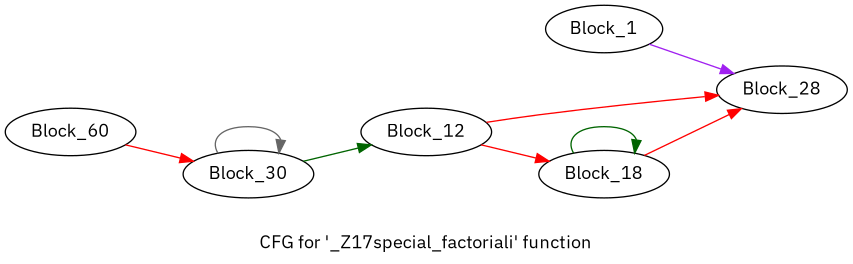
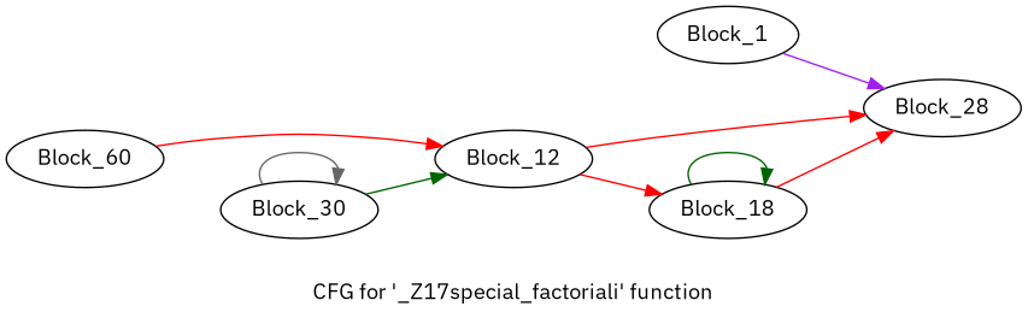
  digraph {
    fontname="IBM Plex Sans"
    label="CFG for '_Z17special_factoriali' function"
    rankdir=LR
    node [fontname="IBM Plex Sans"]
    edge [color=red fontname="IBM Plex Sans" tailport=s0]
    n1 [label=Block_1]
    n2 [label=Block_28]
    n3 [label=Block_12]
    n4 [label=Block_18]
    n5 [label=Block_60]
    n6 [label=Block_30]
    n1 -> n2 [color=purple]
    n3 -> n2
    n3 -> n4 [tailport=s1]
    n4 -> n2
    n4 -> n4 [color=darkgreen tailport=s1]
-   n5 -> n6
+   n5 -> n3
    n6 -> n3 [color=darkgreen]
    n6 -> n6 [color=gray40 tailport=s1]
  }
